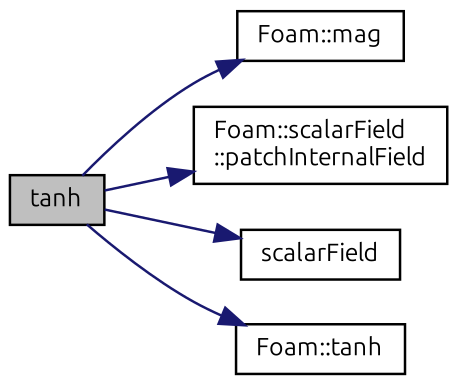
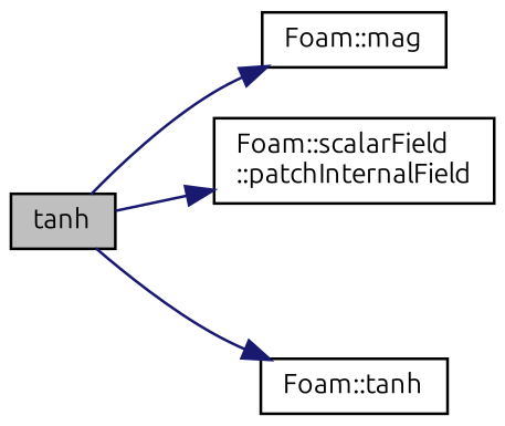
  digraph {
    fontname=Ubuntu
    rankdir=LR
    node [color=black fontname=Ubuntu fontsize=10 shape=record]
    edge [color=midnightblue fontname=Ubuntu fontsize=10 labelfontname=Helvetica labelfontsize=10 style=solid]
    n1 [fillcolor=grey75 fontcolor=black height=0.2 label=tanh style=filled width=0.4]
    n2 [height=0.2 label="Foam::mag" width=0.4]
    n3 [height=0.2 label="Foam::scalarField\l::patchInternalField" width=0.4]
-   n4 [height=0.2 label=scalarField width=0.4]
    n5 [height=0.2 label="Foam::tanh" width=0.4]
    n1 -> n2
    n1 -> n3
-   n1 -> n4
    n1 -> n5
  }
